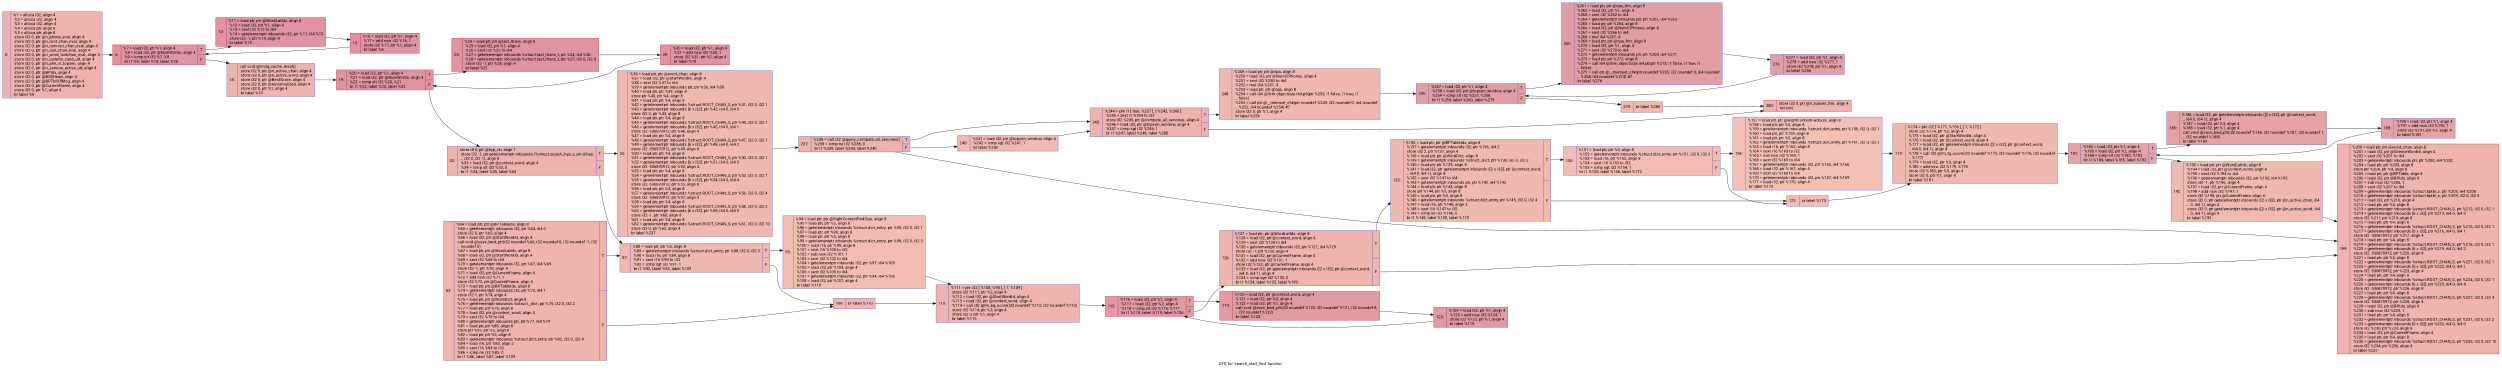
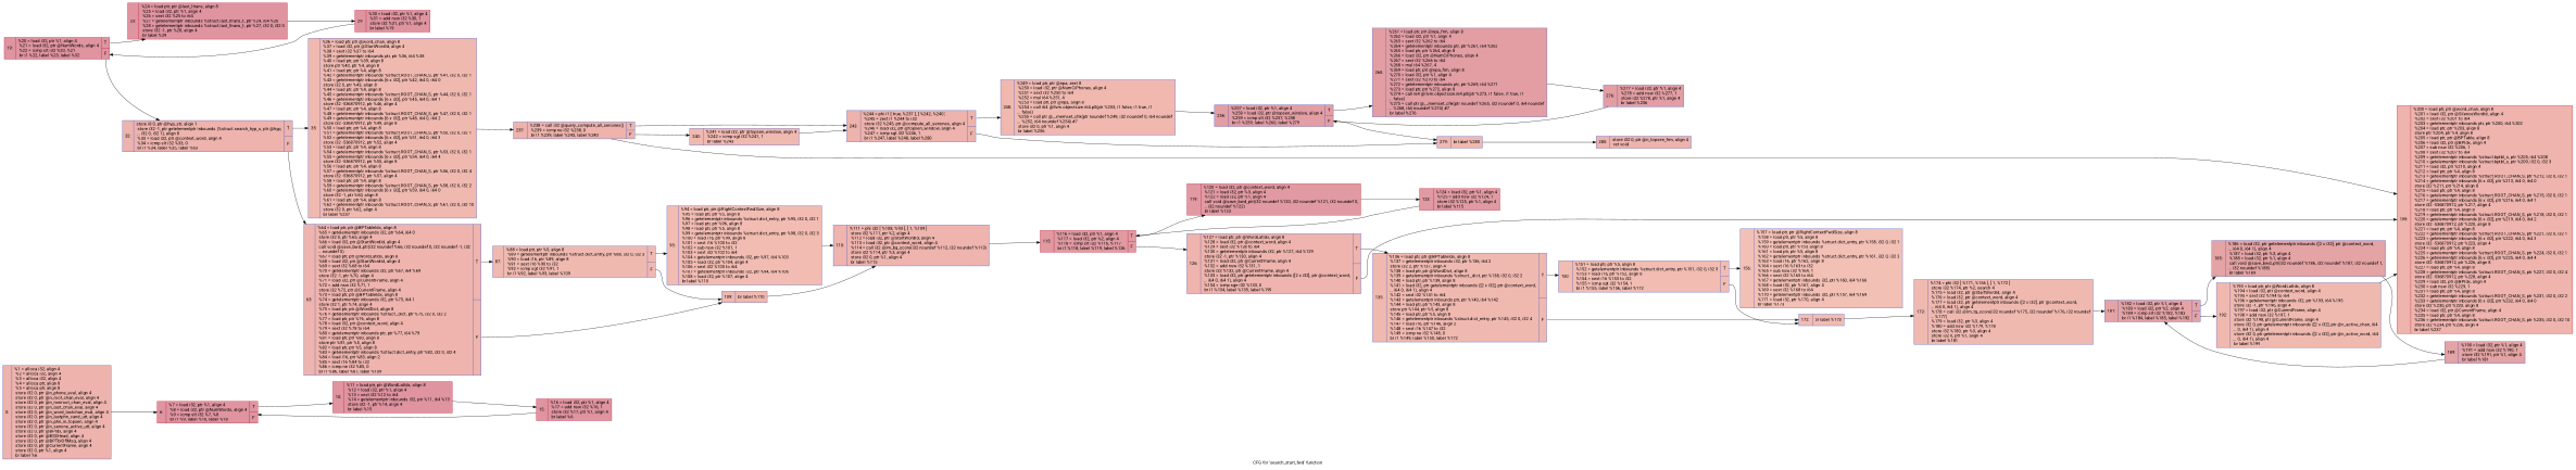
  digraph {
    fontname=Roboto
    label="CFG for 'search_start_fwd' function"
    rankdir=LR
    node [color="#3d50c3ff" fillcolor="#d6524470" fontname=Roboto shape=record style=filled]
    edge [fontname=Roboto]
    n1 [label="{0:\l|  %1 = alloca i32, align 4\l  %2 = alloca i32, align 4\l  %3 = alloca i32, align 4\l  %4 = alloca ptr, align 8\l  %5 = alloca ptr, align 8\l  store i32 0, ptr @n_phone_eval, align 4\l  store i32 0, ptr @n_root_chan_eval, align 4\l  store i32 0, ptr @n_nonroot_chan_eval, align 4\l  store i32 0, ptr @n_last_chan_eval, align 4\l  store i32 0, ptr @n_word_lastchan_eval, align 4\l  store i32 0, ptr @n_lastphn_cand_utt, align 4\l  store i32 0, ptr @n_phn_in_topsen, align 4\l  store i32 0, ptr @n_senone_active_utt, align 4\l  store i32 0, ptr @BPIdx, align 4\l  store i32 0, ptr @BSSHead, align 4\l  store i32 0, ptr @BPTblOflMsg, align 4\l  store i32 0, ptr @CurrentFrame, align 4\l  store i32 0, ptr %1, align 4\l  br label %6\l}"]
    n2 [color="#b70d28ff" fillcolor="#b70d2870" label="{6:\l|  %7 = load i32, ptr %1, align 4\l  %8 = load i32, ptr @NumWords, align 4\l  %9 = icmp slt i32 %7, %8\l  br i1 %9, label %10, label %18\l|{<s0>T|<s1>F}}"]
    n3 [color="#b70d28ff" fillcolor="#b70d2870" label="{10:\l|  %11 = load ptr, ptr @WordLatIdx, align 8\l  %12 = load i32, ptr %1, align 4\l  %13 = sext i32 %12 to i64\l  %14 = getelementptr inbounds i32, ptr %11, i64 %13\l  store i32 -1, ptr %14, align 4\l  br label %15\l}"]
-   n4 [label="{18:\l|  call void @lm3g_cache_reset()\l  store i32 0, ptr @n_active_chan, align 4\l  store i32 0, ptr @n_active_word, align 4\l  store i32 0, ptr @BestScore, align 4\l  store i32 0, ptr @renormalized, align 4\l  store i32 0, ptr %1, align 4\l  br label %19\l}"]
    n5 [color="#b70d28ff" fillcolor="#b70d2870" label="{15:\l|  %16 = load i32, ptr %1, align 4\l  %17 = add nsw i32 %16, 1\l  store i32 %17, ptr %1, align 4\l  br label %6\l}"]
    n6 [color="#b70d28ff" fillcolor="#b70d2870" label="{19:\l|  %20 = load i32, ptr %1, align 4\l  %21 = load i32, ptr @NumWords, align 4\l  %22 = icmp slt i32 %20, %21\l  br i1 %22, label %23, label %32\l|{<s0>T|<s1>F}}"]
    n7 [color="#b70d28ff" fillcolor="#b70d2870" label="{23:\l|  %24 = load ptr, ptr @last_ltrans, align 8\l  %25 = load i32, ptr %1, align 4\l  %26 = sext i32 %25 to i64\l  %27 = getelementptr inbounds %struct.last_ltrans_t, ptr %24, i64 %26\l  %28 = getelementptr inbounds %struct.last_ltrans_t, ptr %27, i32 0, i32 0\l  store i32 -1, ptr %28, align 4\l  br label %29\l}"]
    n8 [label="{32:\l|  store i8 0, ptr @hyp_str, align 1\l  store i32 -1, ptr getelementptr inbounds (%struct.search_hyp_s, ptr @hyp,\l... i32 0, i32 1), align 8\l  %33 = load i32, ptr @context_word, align 4\l  %34 = icmp slt i32 %33, 0\l  br i1 %34, label %35, label %63\l|{<s0>T|<s1>F}}"]
    n9 [color="#b70d28ff" fillcolor="#b70d2870" label="{29:\l|  %30 = load i32, ptr %1, align 4\l  %31 = add nsw i32 %30, 1\l  store i32 %31, ptr %1, align 4\l  br label %19\l}"]
    n10 [fillcolor="#de614d70" label="{35:\l|  %36 = load ptr, ptr @word_chan, align 8\l  %37 = load i32, ptr @StartWordId, align 4\l  %38 = sext i32 %37 to i64\l  %39 = getelementptr inbounds ptr, ptr %36, i64 %38\l  %40 = load ptr, ptr %39, align 8\l  store ptr %40, ptr %4, align 8\l  %41 = load ptr, ptr %4, align 8\l  %42 = getelementptr inbounds %struct.ROOT_CHAN_S, ptr %41, i32 0, i32 1\l  %43 = getelementptr inbounds [6 x i32], ptr %42, i64 0, i64 0\l  store i32 0, ptr %43, align 8\l  %44 = load ptr, ptr %4, align 8\l  %45 = getelementptr inbounds %struct.ROOT_CHAN_S, ptr %44, i32 0, i32 1\l  %46 = getelementptr inbounds [6 x i32], ptr %45, i64 0, i64 1\l  store i32 -536870912, ptr %46, align 4\l  %47 = load ptr, ptr %4, align 8\l  %48 = getelementptr inbounds %struct.ROOT_CHAN_S, ptr %47, i32 0, i32 1\l  %49 = getelementptr inbounds [6 x i32], ptr %48, i64 0, i64 2\l  store i32 -536870912, ptr %49, align 8\l  %50 = load ptr, ptr %4, align 8\l  %51 = getelementptr inbounds %struct.ROOT_CHAN_S, ptr %50, i32 0, i32 1\l  %52 = getelementptr inbounds [6 x i32], ptr %51, i64 0, i64 3\l  store i32 -536870912, ptr %52, align 4\l  %53 = load ptr, ptr %4, align 8\l  %54 = getelementptr inbounds %struct.ROOT_CHAN_S, ptr %53, i32 0, i32 1\l  %55 = getelementptr inbounds [6 x i32], ptr %54, i64 0, i64 4\l  store i32 -536870912, ptr %55, align 8\l  %56 = load ptr, ptr %4, align 8\l  %57 = getelementptr inbounds %struct.ROOT_CHAN_S, ptr %56, i32 0, i32 4\l  store i32 -536870912, ptr %57, align 4\l  %58 = load ptr, ptr %4, align 8\l  %59 = getelementptr inbounds %struct.ROOT_CHAN_S, ptr %58, i32 0, i32 2\l  %60 = getelementptr inbounds [6 x i32], ptr %59, i64 0, i64 0\l  store i32 -1, ptr %60, align 8\l  %61 = load ptr, ptr %4, align 8\l  %62 = getelementptr inbounds %struct.ROOT_CHAN_S, ptr %61, i32 0, i32 10\l  store i32 0, ptr %62, align 4\l  br label %237\l}"]
    n11 [fillcolor="#d8564670" label="{63:\l|  %64 = load ptr, ptr @BPTableIdx, align 8\l  %65 = getelementptr inbounds i32, ptr %64, i64 0\l  store i32 0, ptr %65, align 4\l  %66 = load i32, ptr @StartWordId, align 4\l  call void @save_bwd_ptr(i32 noundef %66, i32 noundef 0, i32 noundef -1, i32\l... noundef 0)\l  %67 = load ptr, ptr @WordLatIdx, align 8\l  %68 = load i32, ptr @StartWordId, align 4\l  %69 = sext i32 %68 to i64\l  %70 = getelementptr inbounds i32, ptr %67, i64 %69\l  store i32 -1, ptr %70, align 4\l  %71 = load i32, ptr @CurrentFrame, align 4\l  %72 = add nsw i32 %71, 1\l  store i32 %72, ptr @CurrentFrame, align 4\l  %73 = load ptr, ptr @BPTableIdx, align 8\l  %74 = getelementptr inbounds i32, ptr %73, i64 1\l  store i32 1, ptr %74, align 4\l  %75 = load ptr, ptr @WordDict, align 8\l  %76 = getelementptr inbounds %struct._dict, ptr %75, i32 0, i32 2\l  %77 = load ptr, ptr %76, align 8\l  %78 = load i32, ptr @context_word, align 4\l  %79 = sext i32 %78 to i64\l  %80 = getelementptr inbounds ptr, ptr %77, i64 %79\l  %81 = load ptr, ptr %80, align 8\l  store ptr %81, ptr %5, align 8\l  %82 = load ptr, ptr %5, align 8\l  %83 = getelementptr inbounds %struct.dict_entry, ptr %82, i32 0, i32 4\l  %84 = load i16, ptr %83, align 2\l  %85 = sext i16 %84 to i32\l  %86 = icmp ne i32 %85, 0\l  br i1 %86, label %87, label %109\l|{<s0>T|<s1>F}}"]
    n12 [label="{237:\l|  %238 = call i32 @query_compute_all_senones()\l  %239 = icmp ne i32 %238, 0\l  br i1 %239, label %243, label %240\l|{<s0>T|<s1>F}}"]
    n13 [fillcolor="#de614d70" label="{87:\l|  %88 = load ptr, ptr %5, align 8\l  %89 = getelementptr inbounds %struct.dict_entry, ptr %88, i32 0, i32 3\l  %90 = load i16, ptr %89, align 8\l  %91 = sext i16 %90 to i32\l  %92 = icmp sgt i32 %91, 1\l  br i1 %92, label %93, label %109\l|{<s0>T|<s1>F}}"]
    n14 [fillcolor="#dc5d4a70" label="{109:\l|  br label %110\l}"]
    n15 [label="{243:\l|  %244 = phi i1 [ true, %237 ], [ %242, %240 ]\l  %245 = zext i1 %244 to i32\l  store i32 %245, ptr @compute_all_senones, align 4\l  %246 = load i32, ptr @topsen_window, align 4\l  %247 = icmp sgt i32 %246, 1\l  br i1 %247, label %248, label %280\l|{<s0>T|<s1>F}}"]
    n16 [fillcolor="#de614d70" label="{240:\l|  %241 = load i32, ptr @topsen_window, align 4\l  %242 = icmp sgt i32 %241, 1\l  br label %243\l}"]
    n17 [color="#b70d28ff" fillcolor="#d8564670" label="{199:\l|  %200 = load ptr, ptr @word_chan, align 8\l  %201 = load i32, ptr @SilenceWordId, align 4\l  %202 = sext i32 %201 to i64\l  %203 = getelementptr inbounds ptr, ptr %200, i64 %202\l  %204 = load ptr, ptr %203, align 8\l  store ptr %204, ptr %4, align 8\l  %205 = load ptr, ptr @BPTable, align 8\l  %206 = load i32, ptr @BPIdx, align 4\l  %207 = sub nsw i32 %206, 1\l  %208 = sext i32 %207 to i64\l  %209 = getelementptr inbounds %struct.bptbl_s, ptr %205, i64 %208\l  %210 = getelementptr inbounds %struct.bptbl_s, ptr %209, i32 0, i32 3\l  %211 = load i32, ptr %210, align 4\l  %212 = load ptr, ptr %4, align 8\l  %213 = getelementptr inbounds %struct.ROOT_CHAN_S, ptr %212, i32 0, i32 1\l  %214 = getelementptr inbounds [6 x i32], ptr %213, i64 0, i64 0\l  store i32 %211, ptr %214, align 8\l  %215 = load ptr, ptr %4, align 8\l  %216 = getelementptr inbounds %struct.ROOT_CHAN_S, ptr %215, i32 0, i32 1\l  %217 = getelementptr inbounds [6 x i32], ptr %216, i64 0, i64 1\l  store i32 -536870912, ptr %217, align 4\l  %218 = load ptr, ptr %4, align 8\l  %219 = getelementptr inbounds %struct.ROOT_CHAN_S, ptr %218, i32 0, i32 1\l  %220 = getelementptr inbounds [6 x i32], ptr %219, i64 0, i64 2\l  store i32 -536870912, ptr %220, align 8\l  %221 = load ptr, ptr %4, align 8\l  %222 = getelementptr inbounds %struct.ROOT_CHAN_S, ptr %221, i32 0, i32 1\l  %223 = getelementptr inbounds [6 x i32], ptr %222, i64 0, i64 3\l  store i32 -536870912, ptr %223, align 4\l  %224 = load ptr, ptr %4, align 8\l  %225 = getelementptr inbounds %struct.ROOT_CHAN_S, ptr %224, i32 0, i32 1\l  %226 = getelementptr inbounds [6 x i32], ptr %225, i64 0, i64 4\l  store i32 -536870912, ptr %226, align 8\l  %227 = load ptr, ptr %4, align 8\l  %228 = getelementptr inbounds %struct.ROOT_CHAN_S, ptr %227, i32 0, i32 4\l  store i32 -536870912, ptr %228, align 4\l  %229 = load i32, ptr @BPIdx, align 4\l  %230 = sub nsw i32 %229, 1\l  %231 = load ptr, ptr %4, align 8\l  %232 = getelementptr inbounds %struct.ROOT_CHAN_S, ptr %231, i32 0, i32 2\l  %233 = getelementptr inbounds [6 x i32], ptr %232, i64 0, i64 0\l  store i32 %230, ptr %233, align 8\l  %234 = load i32, ptr @CurrentFrame, align 4\l  %235 = load ptr, ptr %4, align 8\l  %236 = getelementptr inbounds %struct.ROOT_CHAN_S, ptr %235, i32 0, i32 10\l  store i32 %234, ptr %236, align 4\l  br label %237\l}"]
    n18 [fillcolor="#e1675170" label="{93:\l|  %94 = load ptr, ptr @RightContextFwdSize, align 8\l  %95 = load ptr, ptr %5, align 8\l  %96 = getelementptr inbounds %struct.dict_entry, ptr %95, i32 0, i32 1\l  %97 = load ptr, ptr %96, align 8\l  %98 = load ptr, ptr %5, align 8\l  %99 = getelementptr inbounds %struct.dict_entry, ptr %98, i32 0, i32 3\l  %100 = load i16, ptr %99, align 8\l  %101 = sext i16 %100 to i32\l  %102 = sub nsw i32 %101, 1\l  %103 = sext i32 %102 to i64\l  %104 = getelementptr inbounds i32, ptr %97, i64 %103\l  %105 = load i32, ptr %104, align 4\l  %106 = sext i32 %105 to i64\l  %107 = getelementptr inbounds i32, ptr %94, i64 %106\l  %108 = load i32, ptr %107, align 4\l  br label %110\l}"]
    n19 [fillcolor="#d8564670" label="{110:\l|  %111 = phi i32 [ %108, %93 ], [ 1, %109 ]\l  store i32 %111, ptr %2, align 4\l  %112 = load i32, ptr @StartWordId, align 4\l  %113 = load i32, ptr @context_word, align 4\l  %114 = call i32 @lm_bg_score(i32 noundef %112, i32 noundef %113)\l  store i32 %114, ptr %3, align 4\l  store i32 0, ptr %1, align 4\l  br label %115\l}"]
-   n20 [fillcolor="#dc5d4a70" label="{248:\l|  %249 = load ptr, ptr @npa, align 8\l  %250 = load i32, ptr @NumCiPhones, align 4\l  %251 = sext i32 %250 to i64\l  %252 = mul i64 %251, 4\l  %253 = load ptr, ptr @npa, align 8\l  %254 = call i64 @llvm.objectsize.i64.p0(ptr %253, i1 false, i1 true, i1\l... false)\l  %255 = call ptr @__memset_chk(ptr noundef %249, i32 noundef 0, i64 noundef\l... %252, i64 noundef %254) #7\l  store i32 0, ptr %1, align 4\l  br label %256\l}"]
-   n21 [color="#b70d28ff" label="{280:\l|  store i32 0, ptr @n_topsen_frm, align 4\l  ret void\l}"]
+   n20 [fillcolor="#dc5d4a70" label="{248:\l|  %249 = load ptr, ptr @npa, zext 8\l  %250 = load i32, ptr @NumCiPhones, align 4\l  %251 = sext i32 %250 to i64\l  %252 = mul i64 %251, 4\l  %253 = load ptr, ptr @npa, align 8\l  %254 = call i64 @llvm.objectsize.i64.p0(ptr %253, i1 false, i1 true, i1\l... false)\l  %255 = call ptr @__memset_chk(ptr noundef %249, i32 noundef 0, i64 noundef\l... %252, i64 noundef %254) #7\l  store i32 0, ptr %1, align 4\l  br label %256\l}"]
+   n21 [label="{280:\l|  store i32 0, ptr @n_topsen_frm, align 4\l  ret void\l}"]
    n22 [color="#b70d28ff" fillcolor="#bb1b2c70" label="{115:\l|  %116 = load i32, ptr %1, align 4\l  %117 = load i32, ptr %2, align 4\l  %118 = icmp slt i32 %116, %117\l  br i1 %118, label %119, label %126\l|{<s0>T|<s1>F}}"]
    n23 [color="#b70d28ff" fillcolor="#bb1b2c70" label="{119:\l|  %120 = load i32, ptr @context_word, align 4\l  %121 = load i32, ptr %3, align 4\l  %122 = load i32, ptr %1, align 4\l  call void @save_bwd_ptr(i32 noundef %120, i32 noundef %121, i32 noundef 0,\l... i32 noundef %122)\l  br label %123\l}"]
    n24 [fillcolor="#d8564670" label="{126:\l|  %127 = load ptr, ptr @WordLatIdx, align 8\l  %128 = load i32, ptr @context_word, align 4\l  %129 = sext i32 %128 to i64\l  %130 = getelementptr inbounds i32, ptr %127, i64 %129\l  store i32 -1, ptr %130, align 4\l  %131 = load i32, ptr @CurrentFrame, align 4\l  %132 = add nsw i32 %131, 1\l  store i32 %132, ptr @CurrentFrame, align 4\l  %133 = load i32, ptr getelementptr inbounds ([2 x i32], ptr @context_word,\l... i64 0, i64 1), align 4\l  %134 = icmp sge i32 %133, 0\l  br i1 %134, label %135, label %199\l|{<s0>T|<s1>F}}"]
    n25 [color="#b70d28ff" fillcolor="#bb1b2c70" label="{123:\l|  %124 = load i32, ptr %1, align 4\l  %125 = add nsw i32 %124, 1\l  store i32 %125, ptr %1, align 4\l  br label %115\l}"]
    n26 [fillcolor="#de614d70" label="{135:\l|  %136 = load ptr, ptr @BPTableIdx, align 8\l  %137 = getelementptr inbounds i32, ptr %136, i64 2\l  store i32 2, ptr %137, align 4\l  %138 = load ptr, ptr @WordDict, align 8\l  %139 = getelementptr inbounds %struct._dict, ptr %138, i32 0, i32 2\l  %140 = load ptr, ptr %139, align 8\l  %141 = load i32, ptr getelementptr inbounds ([2 x i32], ptr @context_word,\l... i64 0, i64 1), align 4\l  %142 = sext i32 %141 to i64\l  %143 = getelementptr inbounds ptr, ptr %140, i64 %142\l  %144 = load ptr, ptr %143, align 8\l  store ptr %144, ptr %5, align 8\l  %145 = load ptr, ptr %5, align 8\l  %146 = getelementptr inbounds %struct.dict_entry, ptr %145, i32 0, i32 4\l  %147 = load i16, ptr %146, align 2\l  %148 = sext i16 %147 to i32\l  %149 = icmp ne i32 %148, 0\l  br i1 %149, label %150, label %172\l|{<s0>T|<s1>F}}"]
    n27 [fillcolor="#e1675170" label="{150:\l|  %151 = load ptr, ptr %5, align 8\l  %152 = getelementptr inbounds %struct.dict_entry, ptr %151, i32 0, i32 3\l  %153 = load i16, ptr %152, align 8\l  %154 = sext i16 %153 to i32\l  %155 = icmp sgt i32 %154, 1\l  br i1 %155, label %156, label %172\l|{<s0>T|<s1>F}}"]
    n28 [fillcolor="#e1675170" label="{172:\l|  br label %173\l}"]
    n29 [fillcolor="#e5705870" label="{156:\l|  %157 = load ptr, ptr @RightContextFwdSize, align 8\l  %158 = load ptr, ptr %5, align 8\l  %159 = getelementptr inbounds %struct.dict_entry, ptr %158, i32 0, i32 1\l  %160 = load ptr, ptr %159, align 8\l  %161 = load ptr, ptr %5, align 8\l  %162 = getelementptr inbounds %struct.dict_entry, ptr %161, i32 0, i32 3\l  %163 = load i16, ptr %162, align 8\l  %164 = sext i16 %163 to i32\l  %165 = sub nsw i32 %164, 1\l  %166 = sext i32 %165 to i64\l  %167 = getelementptr inbounds i32, ptr %160, i64 %166\l  %168 = load i32, ptr %167, align 4\l  %169 = sext i32 %168 to i64\l  %170 = getelementptr inbounds i32, ptr %157, i64 %169\l  %171 = load i32, ptr %170, align 4\l  br label %173\l}"]
-   n30 [fillcolor="#de614d70" label="{173:\l|  %174 = phi i32 [ %171, %156 ], [ 1, %172 ]\l  store i32 %174, ptr %2, align 4\l  %175 = load i32, ptr @StartWordId, align 4\l  %176 = load i32, ptr @context_word, align 4\l  %177 = load i32, ptr getelementptr inbounds ([2 x i32], ptr @context_word,\l... i64 0, i64 1), align 4\l  %178 = call i32 @lm_tg_score(i32 noundef %175, i32 noundef %176, i32 noundef\l... %177)\l  %179 = load i32, ptr %3, align 4\l  %180 = add nsw i32 %179, %178\l  store i32 %180, ptr %3, align 4\l  store i32 0, ptr %1, align 4\l  br label %181\l}"]
+   n30 [fillcolor="#de614d70" label="{173:\l|  %174 = phi i32 [ %171, %156 ], [ 1, %172 ]\l  store i32 %174, ptr %2, search 4\l  %175 = load i32, ptr @StartWordId, align 4\l  %176 = load i32, ptr @context_word, align 4\l  %177 = load i32, ptr getelementptr inbounds ([2 x i32], ptr @context_word,\l... i64 0, i64 1), align 4\l  %178 = call i32 @lm_tg_score(i32 noundef %175, i32 noundef %176, i32 noundef\l... %177)\l  %179 = load i32, ptr %3, align 4\l  %180 = add nsw i32 %179, %178\l  store i32 %180, ptr %3, align 4\l  store i32 0, ptr %1, align 4\l  br label %181\l}"]
    n31 [fillcolor="#c32e3170" label="{181:\l|  %182 = load i32, ptr %1, align 4\l  %183 = load i32, ptr %2, align 4\l  %184 = icmp slt i32 %182, %183\l  br i1 %184, label %185, label %192\l|{<s0>T|<s1>F}}"]
    n32 [fillcolor="#c32e3170" label="{185:\l|  %186 = load i32, ptr getelementptr inbounds ([2 x i32], ptr @context_word,\l... i64 0, i64 1), align 4\l  %187 = load i32, ptr %3, align 4\l  %188 = load i32, ptr %1, align 4\l  call void @save_bwd_ptr(i32 noundef %186, i32 noundef %187, i32 noundef 1,\l... i32 noundef %188)\l  br label %189\l}"]
    n33 [fillcolor="#de614d70" label="{192:\l|  %193 = load ptr, ptr @WordLatIdx, align 8\l  %194 = load i32, ptr @context_word, align 4\l  %195 = sext i32 %194 to i64\l  %196 = getelementptr inbounds i32, ptr %193, i64 %195\l  store i32 -1, ptr %196, align 4\l  %197 = load i32, ptr @CurrentFrame, align 4\l  %198 = add nsw i32 %197, 1\l  store i32 %198, ptr @CurrentFrame, align 4\l  store i32 0, ptr getelementptr inbounds ([2 x i32], ptr @n_active_chan, i64\l... 0, i64 1), align 4\l  store i32 0, ptr getelementptr inbounds ([2 x i32], ptr @n_active_word, i64\l... 0, i64 1), align 4\l  br label %199\l}"]
    n34 [fillcolor="#c32e3170" label="{189:\l|  %190 = load i32, ptr %1, align 4\l  %191 = add nsw i32 %190, 1\l  store i32 %191, ptr %1, align 4\l  br label %181\l}"]
    n35 [fillcolor="#be242e70" label="{256:\l|  %257 = load i32, ptr %1, align 4\l  %258 = load i32, ptr @topsen_window, align 4\l  %259 = icmp slt i32 %257, %258\l  br i1 %259, label %260, label %279\l|{<s0>T|<s1>F}}"]
    n36 [fillcolor="#be242e70" label="{260:\l|  %261 = load ptr, ptr @npa_frm, align 8\l  %262 = load i32, ptr %1, align 4\l  %263 = sext i32 %262 to i64\l  %264 = getelementptr inbounds ptr, ptr %261, i64 %263\l  %265 = load ptr, ptr %264, align 8\l  %266 = load i32, ptr @NumCiPhones, align 4\l  %267 = sext i32 %266 to i64\l  %268 = mul i64 %267, 4\l  %269 = load ptr, ptr @npa_frm, align 8\l  %270 = load i32, ptr %1, align 4\l  %271 = sext i32 %270 to i64\l  %272 = getelementptr inbounds ptr, ptr %269, i64 %271\l  %273 = load ptr, ptr %272, align 8\l  %274 = call i64 @llvm.objectsize.i64.p0(ptr %273, i1 false, i1 true, i1\l... false)\l  %275 = call ptr @__memset_chk(ptr noundef %265, i32 noundef 0, i64 noundef\l... %268, i64 noundef %274) #7\l  br label %276\l}"]
    n37 [fillcolor="#dc5d4a70" label="{279:\l|  br label %280\l}"]
    n38 [fillcolor="#be242e70" label="{276:\l|  %277 = load i32, ptr %1, align 4\l  %278 = add nsw i32 %277, 1\l  store i32 %278, ptr %1, align 4\l  br label %256\l}"]
    n1 -> n2
    n2 -> n3 [tailport=s0]
-   n2 -> n4 [tailport=s1]
    n3 -> n5
-   n4 -> n6
    n5 -> n2
    n6 -> n7 [tailport=s0]
    n6 -> n8 [tailport=s1]
    n7 -> n9
    n8 -> n10 [tailport=s0]
-   n8 -> n13 [tailport=s1]
+   n8 -> n11 [tailport=s1]
    n9 -> n6
    n10 -> n12
    n11 -> n13 [tailport=s0]
    n11 -> n14 [tailport=s1]
    n12 -> n15 [tailport=s0]
    n12 -> n16 [tailport=s1]
    n12 -> n17
    n13 -> n14 [tailport=s1]
    n13 -> n18 [tailport=s0]
    n14 -> n19
    n15 -> n20 [tailport=s0]
-   n15 -> n21 [tailport=s1]
+   n15 -> n37 [tailport=s1]
    n16 -> n15
    n18 -> n19
    n19 -> n22
    n20 -> n35
    n22 -> n23 [tailport=s0]
    n22 -> n24 [tailport=s1]
    n23 -> n25
    n24 -> n17 [tailport=s1]
    n24 -> n26 [tailport=s0]
    n25 -> n22
    n26 -> n27 [tailport=s0]
    n26 -> n28 [tailport=s1]
    n27 -> n28 [tailport=s1]
    n27 -> n29 [tailport=s0]
    n28 -> n30
-   n29 -> n30
    n30 -> n31
    n31 -> n32 [tailport=s0]
    n31 -> n33 [tailport=s1]
    n32 -> n34
    n33 -> n17
    n34 -> n31
    n35 -> n36 [tailport=s0]
    n35 -> n37 [tailport=s1]
    n36 -> n38
    n37 -> n21
    n38 -> n35
  }
